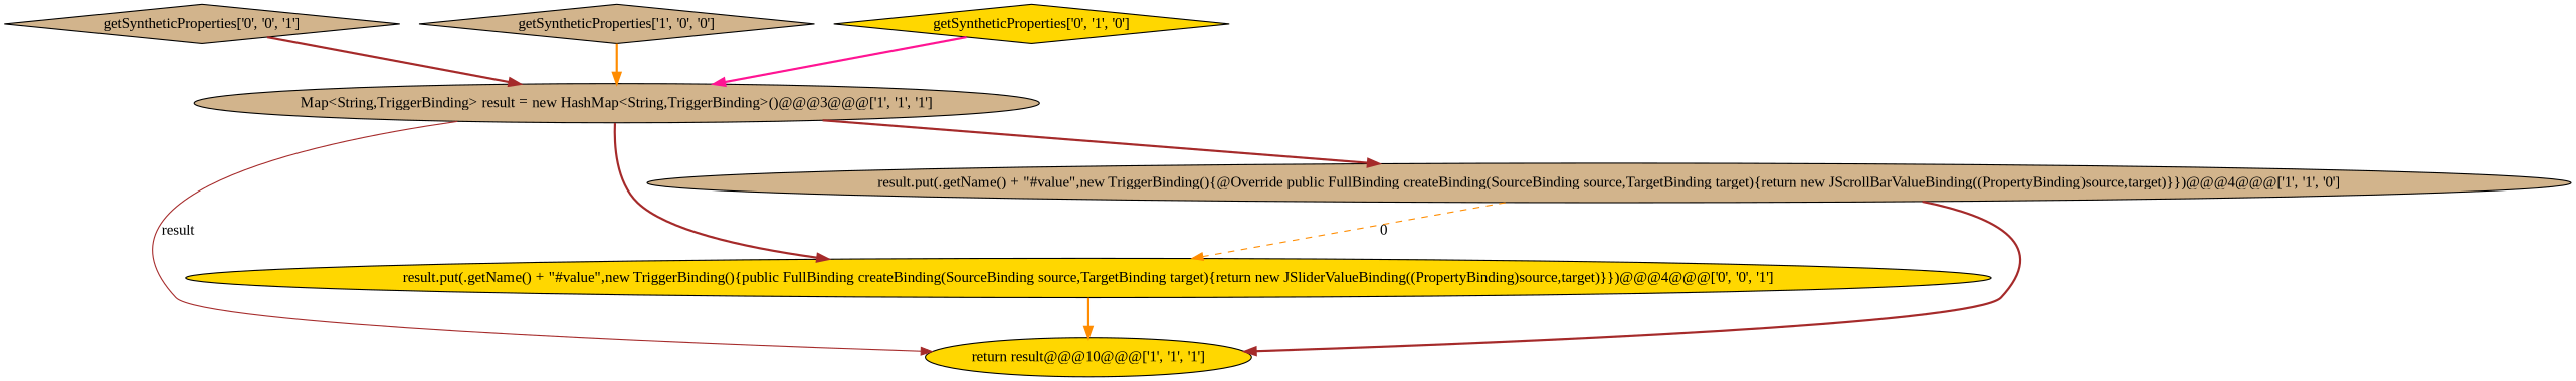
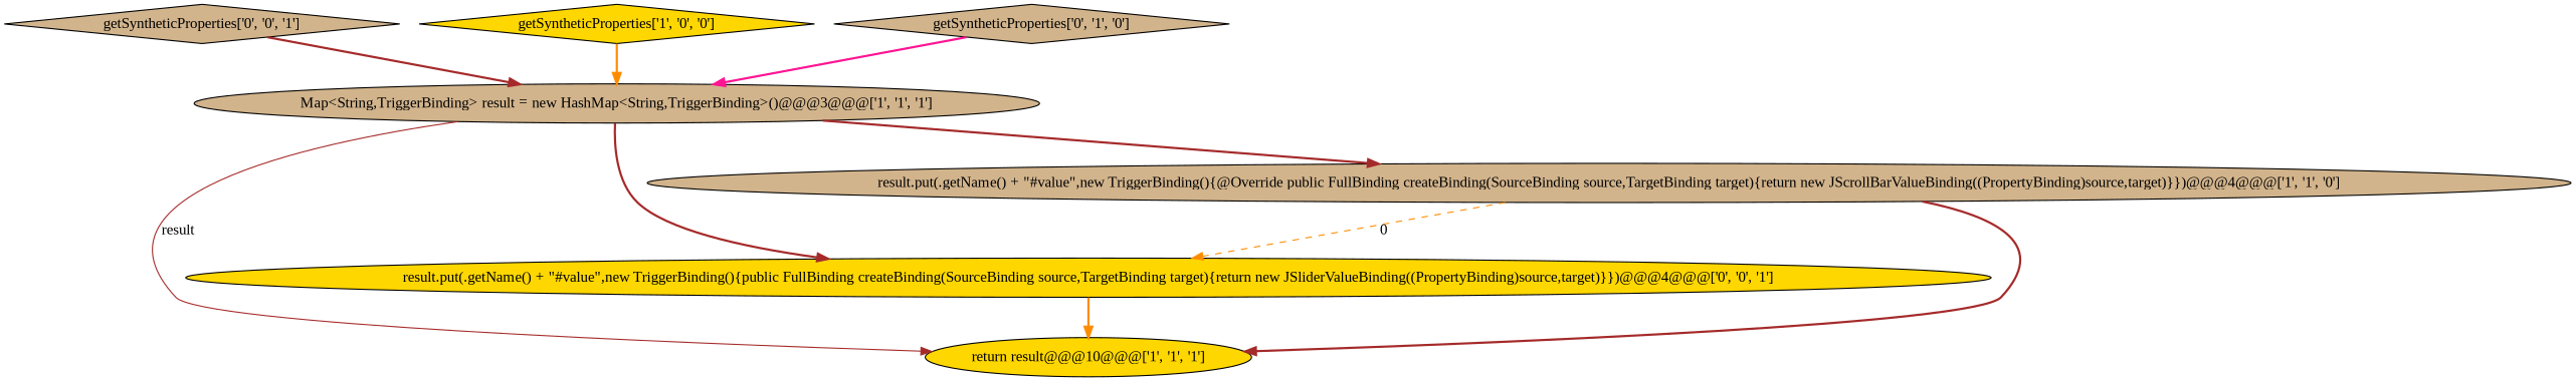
  digraph {
    fontname="Liberation Serif"
    node [fillcolor=gold fontname="Liberation Serif" shape=ellipse style=filled]
    edge [color=brown fontname="Liberation Serif" style=bold]
    n1 [fillcolor=tan label="getSyntheticProperties['0', '0', '1']" shape=diamond]
    n2 [fillcolor=tan label="Map<String,TriggerBinding> result = new HashMap<String,TriggerBinding>()@@@3@@@['1', '1', '1']"]
    n3 [label="result.put(.getName() + \"#value\",new TriggerBinding(){public FullBinding createBinding(SourceBinding source,TargetBinding target){return new JSliderValueBinding((PropertyBinding)source,target)}})@@@4@@@['0', '0', '1']"]
    n4 [label="return result@@@10@@@['1', '1', '1']"]
    n5 [fillcolor=tan label="result.put(.getName() + \"#value\",new TriggerBinding(){@Override public FullBinding createBinding(SourceBinding source,TargetBinding target){return new JScrollBarValueBinding((PropertyBinding)source,target)}})@@@4@@@['1', '1', '0']"]
-   n6 [fillcolor=tan label="getSyntheticProperties['1', '0', '0']" shape=diamond]
-   n7 [label="getSyntheticProperties['0', '1', '0']" shape=diamond]
+   n6 [label="getSyntheticProperties['1', '0', '0']" shape=diamond]
+   n7 [fillcolor=tan label="getSyntheticProperties['0', '1', '0']" shape=diamond]
    n1 -> n2
    n2 -> n3
    n2 -> n4 [label=result style=solid]
    n2 -> n5
    n3 -> n4 [color=darkorange]
    n5 -> n3 [color=darkorange label=0 style=dashed]
    n5 -> n4
    n6 -> n2 [color=darkorange]
    n7 -> n2 [color=deeppink]
  }
